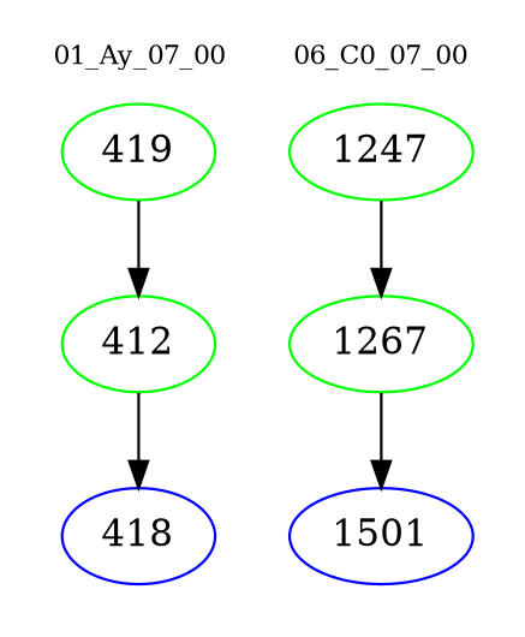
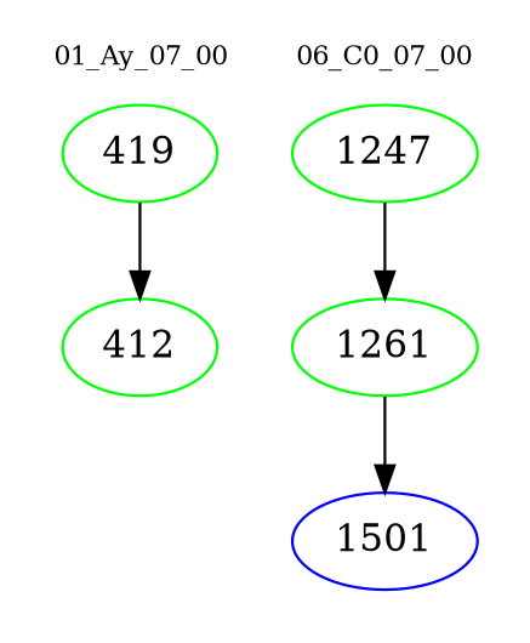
  digraph {
    node [color=green]
    edge [color=black]
    n1 [label=419]
    n2 [label=412]
-   n3 [color=blue label=418]
    n4 [label=1247]
-   n5 [label=1267]
+   n5 [label=1261]
    n6 [color=blue label=1501]
    subgraph cluster_1 {
      color=white
      fontsize=10
      label="01_Ay_07_00"
      n1
      n2
-     n3
    }
    subgraph cluster_2 {
      color=white
      fontsize=10
      label="06_C0_07_00"
      n4
      n5
      n6
    }
    n1 -> n2
-   n2 -> n3
    n4 -> n5
    n5 -> n6
  }
